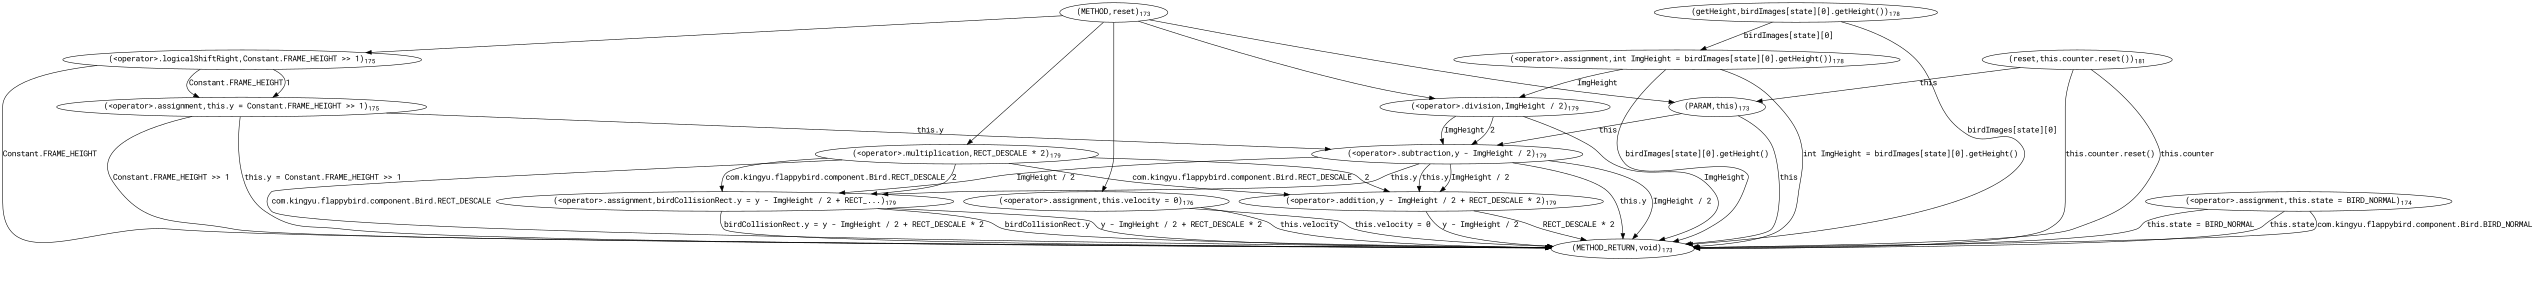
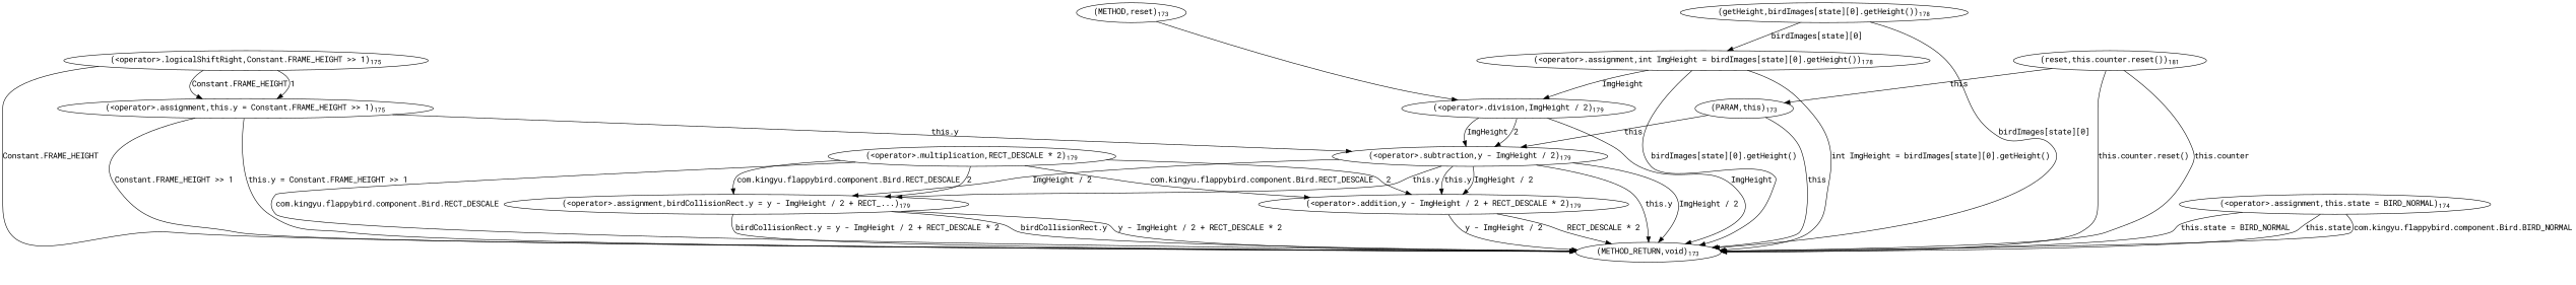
  digraph {
    fontname="Roboto Mono"
    node [fontname="Roboto Mono"]
    edge [fontname="Roboto Mono"]
    n1 [label=<(METHOD,reset)<SUB>173</SUB>>]
    n2 [label=<(PARAM,this)<SUB>173</SUB>>]
-   n3 [label=<(&lt;operator&gt;.assignment,this.velocity = 0)<SUB>176</SUB>>]
    n4 [label=<(&lt;operator&gt;.logicalShiftRight,Constant.FRAME_HEIGHT &gt;&gt; 1)<SUB>175</SUB>>]
    n5 [label=<(&lt;operator&gt;.multiplication,RECT_DESCALE * 2)<SUB>179</SUB>>]
    n6 [label=<(&lt;operator&gt;.division,ImgHeight / 2)<SUB>179</SUB>>]
    n7 [label=<(METHOD_RETURN,void)<SUB>173</SUB>>]
    n8 [label=<(&lt;operator&gt;.subtraction,y - ImgHeight / 2)<SUB>179</SUB>>]
    n9 [label=<(&lt;operator&gt;.assignment,this.y = Constant.FRAME_HEIGHT &gt;&gt; 1)<SUB>175</SUB>>]
    n10 [label=<(&lt;operator&gt;.assignment,birdCollisionRect.y = y - ImgHeight / 2 + RECT_...)<SUB>179</SUB>>]
    n11 [label=<(&lt;operator&gt;.addition,y - ImgHeight / 2 + RECT_DESCALE * 2)<SUB>179</SUB>>]
    n12 [label=<(reset,this.counter.reset())<SUB>181</SUB>>]
    n13 [label=<(&lt;operator&gt;.assignment,this.state = BIRD_NORMAL)<SUB>174</SUB>>]
    n14 [label=<(&lt;operator&gt;.assignment,int ImgHeight = birdImages[state][0].getHeight())<SUB>178</SUB>>]
    n15 [label=<(getHeight,birdImages[state][0].getHeight())<SUB>178</SUB>>]
-   n1 -> n2
-   n1 -> n3
-   n1 -> n4
-   n1 -> n5
    n1 -> n6
    n2 -> n7 [label=this]
    n2 -> n8 [label=this]
-   n3 -> n7 [label="this.velocity"]
-   n3 -> n7 [label="this.velocity = 0"]
    n4 -> n7 [label="Constant.FRAME_HEIGHT"]
    n4 -> n9 [label="Constant.FRAME_HEIGHT"]
    n4 -> n9 [label=1]
    n5 -> n7 [label="com.kingyu.flappybird.component.Bird.RECT_DESCALE"]
    n5 -> n10 [label="com.kingyu.flappybird.component.Bird.RECT_DESCALE"]
    n5 -> n10 [label=2]
    n5 -> n11 [label="com.kingyu.flappybird.component.Bird.RECT_DESCALE"]
    n5 -> n11 [label=2]
    n6 -> n7 [label=ImgHeight]
    n6 -> n8 [label=ImgHeight]
    n6 -> n8 [label=2]
    n8 -> n7 [label="this.y"]
    n8 -> n7 [label="ImgHeight / 2"]
    n8 -> n10 [label="this.y"]
    n8 -> n10 [label="ImgHeight / 2"]
    n8 -> n11 [label="this.y"]
    n8 -> n11 [label="ImgHeight / 2"]
    n9 -> n7 [label="Constant.FRAME_HEIGHT &gt;&gt; 1"]
    n9 -> n7 [label="this.y = Constant.FRAME_HEIGHT &gt;&gt; 1"]
    n9 -> n8 [label="this.y"]
    n10 -> n7 [label="birdCollisionRect.y"]
    n10 -> n7 [label="y - ImgHeight / 2 + RECT_DESCALE * 2"]
    n10 -> n7 [label="birdCollisionRect.y = y - ImgHeight / 2 + RECT_DESCALE * 2"]
    n11 -> n7 [label="y - ImgHeight / 2"]
    n11 -> n7 [label="RECT_DESCALE * 2"]
    n12 -> n2 [label=this]
    n12 -> n7 [label="this.counter"]
    n12 -> n7 [label="this.counter.reset()"]
    n13 -> n7 [label="this.state"]
    n13 -> n7 [label="com.kingyu.flappybird.component.Bird.BIRD_NORMAL"]
    n13 -> n7 [label="this.state = BIRD_NORMAL"]
    n14 -> n6 [label=ImgHeight]
    n14 -> n7 [label="birdImages[state][0].getHeight()"]
    n14 -> n7 [label="int ImgHeight = birdImages[state][0].getHeight()"]
    n15 -> n7 [label="birdImages[state][0]"]
    n15 -> n14 [label="birdImages[state][0]"]
  }
